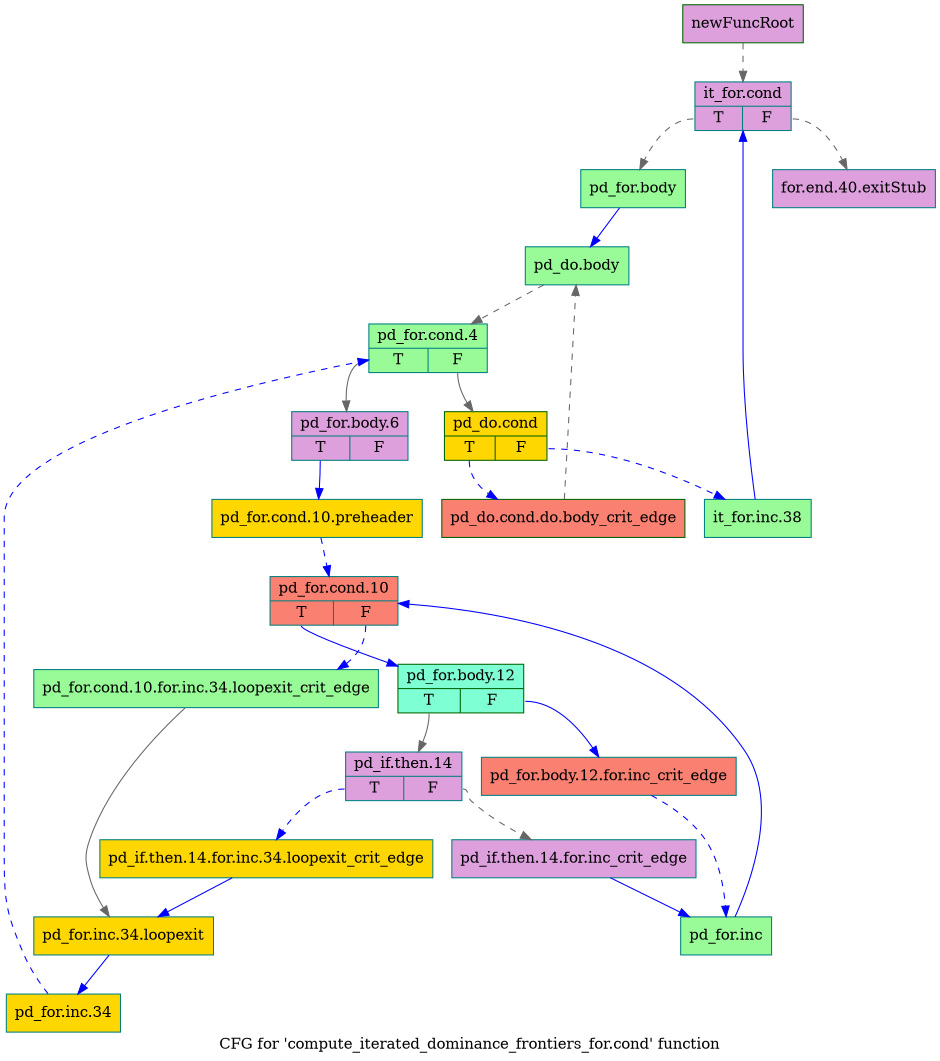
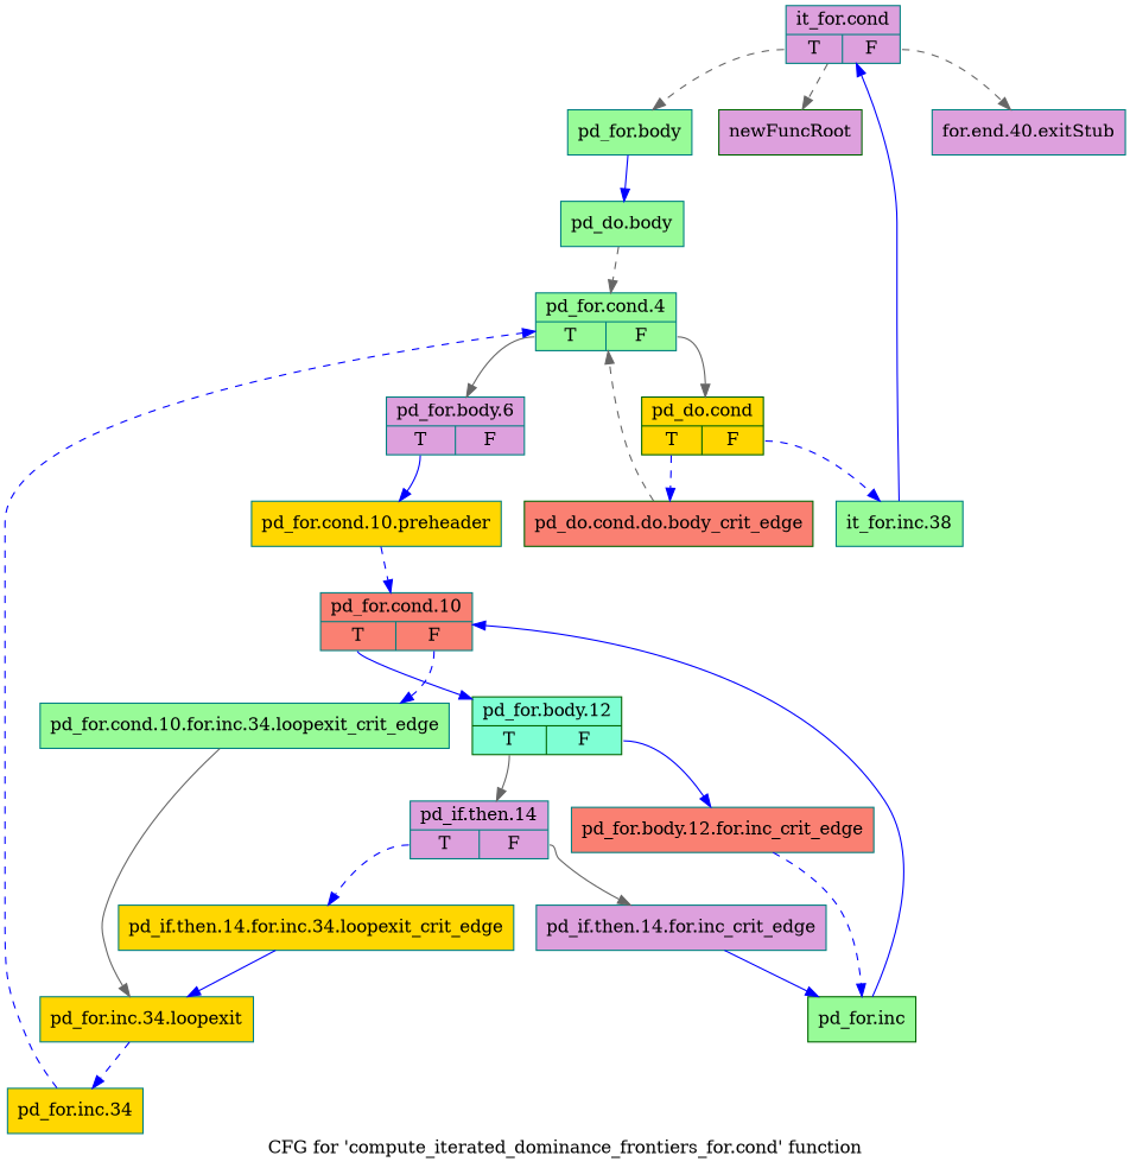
  digraph {
    label="CFG for 'compute_iterated_dominance_frontiers_for.cond' function"
    node [color=teal fillcolor=plum shape=record style=filled]
    edge [color=blue style=dashed]
    n1 [color=darkgreen label="{newFuncRoot}"]
    n2 [label="{it_for.cond|{<s0>T|<s1>F}}"]
    n3 [label="{for.end.40.exitStub}"]
    n4 [fillcolor=palegreen label="{pd_for.body}"]
    n5 [fillcolor=palegreen label="{pd_do.body}"]
    n6 [fillcolor=palegreen label="{pd_for.cond.4|{<s0>T|<s1>F}}"]
    n7 [label="{pd_for.body.6|{<s0>T|<s1>F}}"]
    n8 [color=darkgreen fillcolor=gold label="{pd_do.cond|{<s0>T|<s1>F}}"]
    n9 [fillcolor=gold label="{pd_for.cond.10.preheader}"]
    n10 [color=darkgreen fillcolor=salmon label="{pd_do.cond.do.body_crit_edge}"]
    n11 [fillcolor=palegreen label="{it_for.inc.38}"]
    n12 [fillcolor=salmon label="{pd_for.cond.10|{<s0>T|<s1>F}}"]
    n13 [color=darkgreen fillcolor=aquamarine label="{pd_for.body.12|{<s0>T|<s1>F}}"]
    n14 [fillcolor=palegreen label="{pd_for.cond.10.for.inc.34.loopexit_crit_edge}"]
    n15 [fillcolor=gold label="{pd_for.inc.34}"]
    n16 [label="{pd_if.then.14|{<s0>T|<s1>F}}"]
    n17 [fillcolor=salmon label="{pd_for.body.12.for.inc_crit_edge}"]
    n18 [fillcolor=gold label="{pd_for.inc.34.loopexit}"]
    n19 [fillcolor=gold label="{pd_if.then.14.for.inc.34.loopexit_crit_edge}"]
    n20 [label="{pd_if.then.14.for.inc_crit_edge}"]
-   n21 [fillcolor=palegreen label="{pd_for.inc}"]
-   n1 -> n2 [color=gray40]
+   n21 [color=darkgreen fillcolor=palegreen label="{pd_for.inc}"]
+   n2 -> n1 [color=gray40]
    n2 -> n3 [color=gray40 tailport=s1]
    n2 -> n4 [color=gray40 tailport=s0]
    n4 -> n5 [style=solid]
    n5 -> n6 [color=gray40]
    n6 -> n7 [color=gray40 style=solid tailport=s0]
    n6 -> n8 [color=gray40 style=solid tailport=s1]
    n7 -> n9 [style=solid tailport=s0]
    n8 -> n10 [tailport=s0]
    n8 -> n11 [tailport=s1]
    n9 -> n12
-   n10 -> n5 [color=gray40]
+   n10 -> n6 [color=gray40]
    n11 -> n2 [style=solid]
    n12 -> n13 [style=solid tailport=s0]
    n12 -> n14 [tailport=s1]
    n13 -> n16 [color=gray40 style=solid tailport=s0]
    n13 -> n17 [style=solid tailport=s1]
    n14 -> n18 [color=gray40 style=solid]
    n15 -> n6
    n16 -> n19 [tailport=s0]
-   n16 -> n20 [color=gray40 tailport=s1]
+   n16 -> n20 [color=gray40 style=solid tailport=s1]
    n17 -> n21
-   n18 -> n15 [style=solid]
+   n18 -> n15
    n19 -> n18 [style=solid]
    n20 -> n21 [style=solid]
    n21 -> n12 [style=solid]
  }
